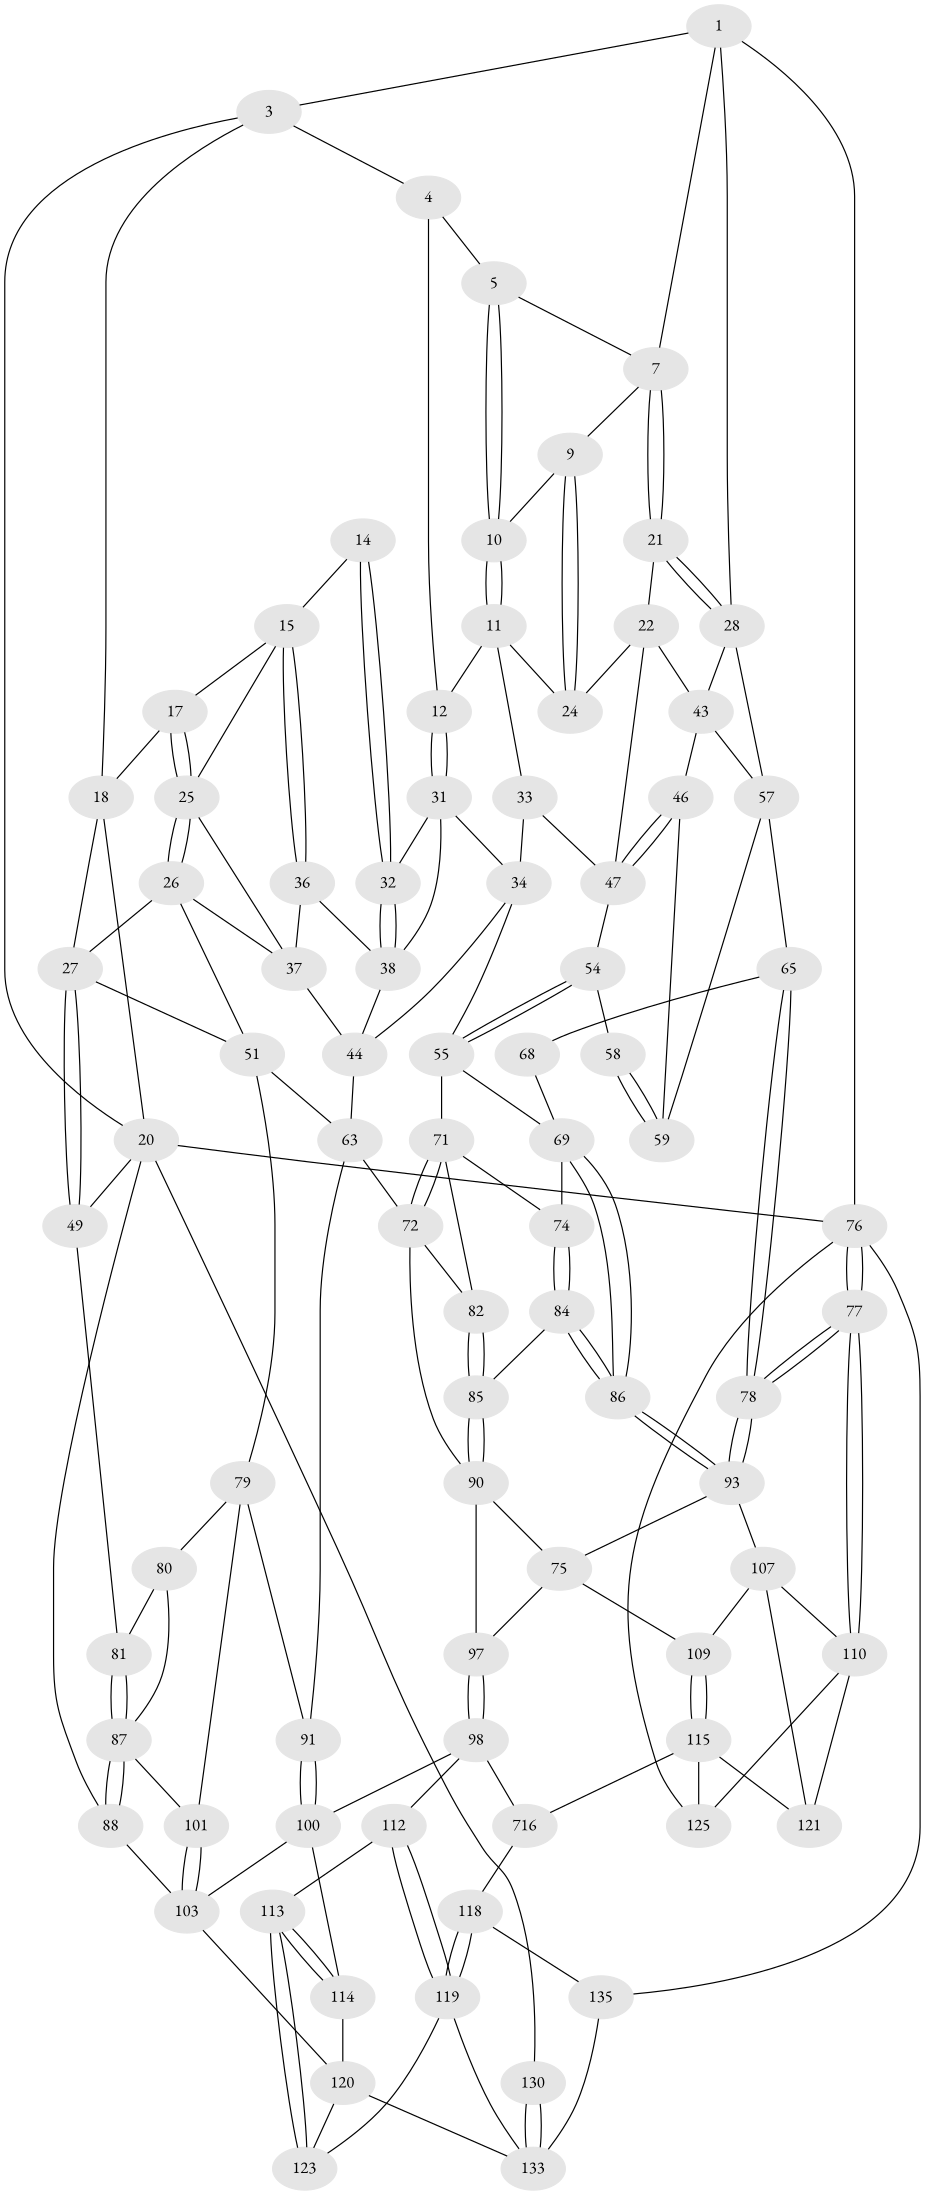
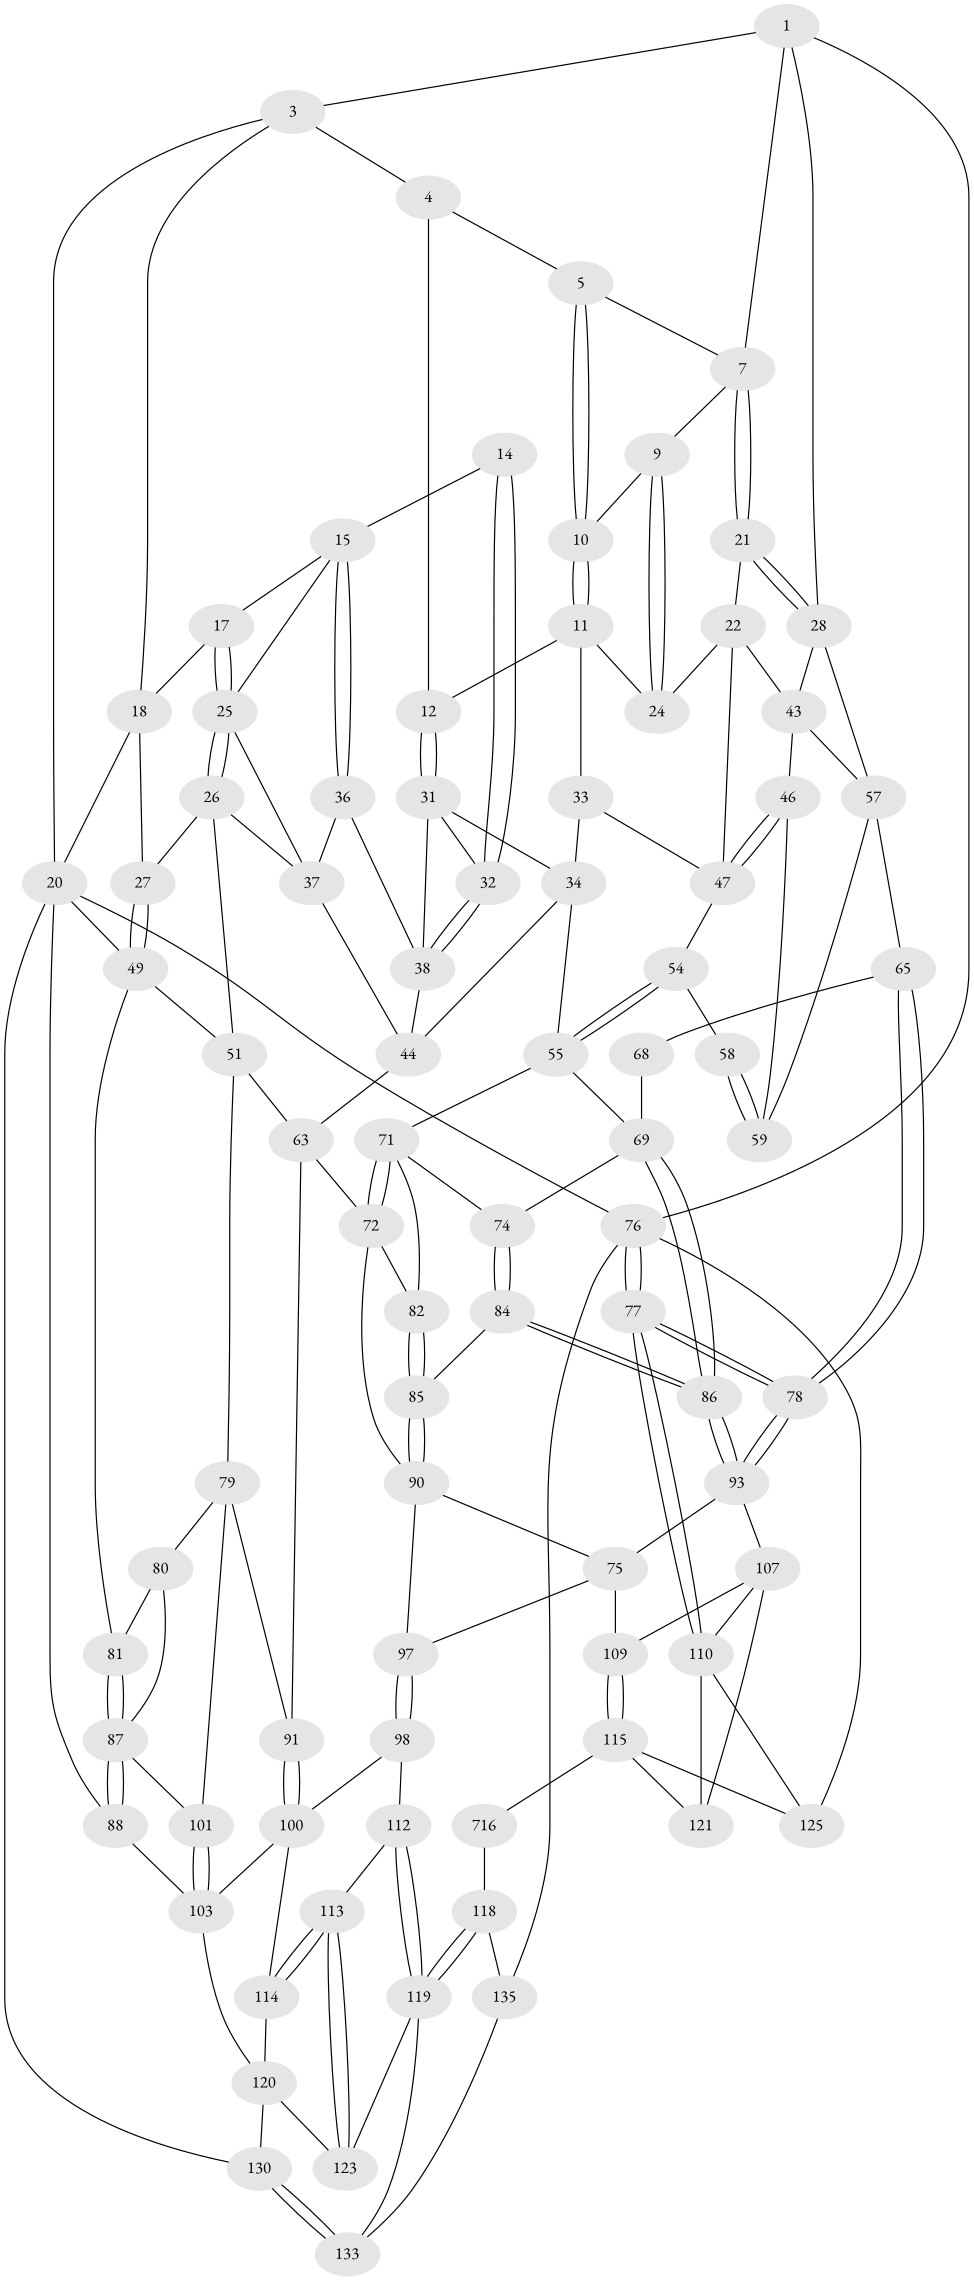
  graph {
    fontname="EB Garamond"
    node [color=gray90 fontname="EB Garamond" style=filled]
    edge [fontname="EB Garamond"]
    1 [super="+2"]
    3
    7 [super="+8"]
    28 [super="+42"]
    76 [super="+128"]
    4
    18 [super="+19"]
    20 [super="+89"]
    9
    21
    43 [super="+45"]
    57 [super="+62"]
    77
    125 [super="+126"]
    n15 [label=135]
    5 [super="+6"]
    12 [super="+13"]
    27
    49 [super="+50"]
    88
    130
    10
    31 [super="+35"]
    11 [super="+29"]
    24
    22 [super="+23"]
    33
    47 [super="+48"]
    34 [super="+52"]
    15 [super="+16"]
    14
    32
    38 [super="+39"]
    17
    25 [super="+30"]
    36
    26 [super="+41"]
    37 [super="+40"]
    51 [super="+64"]
    81
    103 [super="+104"]
    133
    46
    54 [super="+61"]
    44 [super="+53"]
    63 [super="+73"]
    79 [super="+92"]
    59 [super="+60"]
    65 [super="+66"]
    55 [super="+56"]
    69 [super="+70"]
    71 [super="+75"]
    72 [super="+83"]
    91
    58
    87 [super="+102"]
    80
    101
    74
    86
    82
    68
    78
    90 [super="+96"]
    100 [super="+105"]
    93 [super="+94"]
    84
    85
    n69 [label=75 super="+106"]
    97
    110 [super="+111"]
    121 [super="+122"]
    107 [super="+108"]
    120 [super="+124"]
    109
    98 [super="+99"]
    114
    115 [super="+127"]
    112
    n80 [label=716 super="+117"]
    113
    119 [super="+132"]
    118 [super="+129"]
    123
    1 -- 3
    1 -- 7
    1 -- 28
    1 -- 76
    3 -- 4
    3 -- 18
    3 -- 20
    7 -- 9
    7 -- 21
    7 -- 21
    28 -- 43
    28 -- 57
    76 -- 77
    76 -- 77
    76 -- 125
    76 -- n15
    4 -- 5
    4 -- 12
    18 -- 20
    18 -- 27
    20 -- 76
    20 -- 49
    20 -- 88
    20 -- 130
    9 -- 10
    9 -- 24
    9 -- 24
    21 -- 28
    21 -- 28
    21 -- 22
    43 -- 57
    43 -- 46
    57 -- 59
    57 -- 65
    77 -- 78
    77 -- 78
    77 -- 110
    77 -- 110
    n15 -- 133
    5 -- 7
    5 -- 10
    5 -- 10
    12 -- 31
    12 -- 31
    27 -- 49
    27 -- 49
-   27 -- 51
+   49 -- 51
    49 -- 81
    88 -- 103
    130 -- 133
    130 -- 133
    10 -- 11
    10 -- 11
    31 -- 34
    31 -- 32
    31 -- 38
    11 -- 12
    11 -- 24
    11 -- 33
    22 -- 43
    22 -- 24
    22 -- 47
    33 -- 47
    33 -- 34
    47 -- 54
    34 -- 44
    34 -- 55
    15 -- 17
    15 -- 25
    15 -- 36
    15 -- 36
    14 -- 15
    14 -- 32
    14 -- 32
    32 -- 38
    32 -- 38
    38 -- 44
    17 -- 18
    17 -- 25
    17 -- 25
    25 -- 26
    25 -- 26
    25 -- 37
    36 -- 38
    36 -- 37
    26 -- 27
    26 -- 37
    26 -- 51
    37 -- 44
    51 -- 63
    51 -- 79
    81 -- 87
    81 -- 87
    103 -- 120
    46 -- 47
    46 -- 47
    46 -- 59
    54 -- 55
    54 -- 55
    54 -- 58
    44 -- 63
    63 -- 72
    63 -- 91
    79 -- 91
    79 -- 80
    79 -- 101
    65 -- 68
    65 -- 78
    65 -- 78
    55 -- 69
    55 -- 71
    69 -- 74
    69 -- 86
    69 -- 86
    71 -- 72
    71 -- 72
    71 -- 74
    71 -- 82
    72 -- 82
    72 -- 90
    91 -- 100
    91 -- 100
    58 -- 59
    58 -- 59
    87 -- 88
    87 -- 88
    87 -- 101
    80 -- 81
    80 -- 87
    101 -- 103
    101 -- 103
    74 -- 84
    74 -- 84
    86 -- 93
    86 -- 93
    82 -- 85
    82 -- 85
    68 -- 69
    78 -- 93
    78 -- 93
    90 -- n69
    90 -- 97
    100 -- 103
    100 -- 114
    93 -- n69
    93 -- 107
    84 -- 86
    84 -- 86
    84 -- 85
    85 -- 90
    85 -- 90
    n69 -- 97
    n69 -- 109
    97 -- 98
    97 -- 98
    110 -- 125
    110 -- 121
    107 -- 110
    107 -- 121
    107 -- 109
-   120 -- 133
+   120 -- 130
    120 -- 123
    109 -- 115
    109 -- 115
    98 -- 100
    98 -- 112
-   98 -- n80
    114 -- 120
    115 -- 125
    115 -- 121
    115 -- n80
    112 -- 113
    112 -- 119
    112 -- 119
    n80 -- 118 [weight=2]
    113 -- 114
    113 -- 114
    113 -- 123
    113 -- 123
    119 -- 133
    119 -- 123
    118 -- n15
    118 -- 119
    118 -- 119
  }
